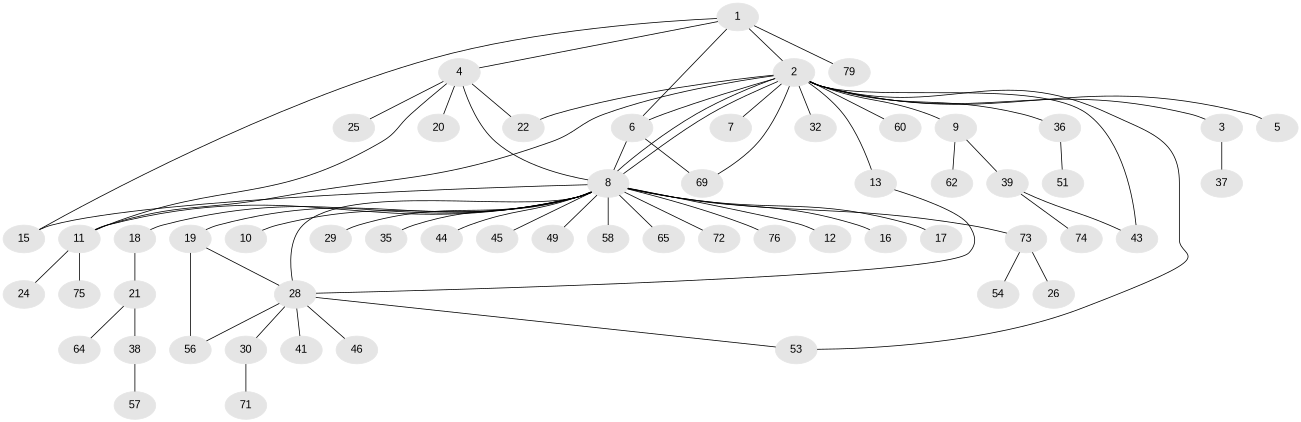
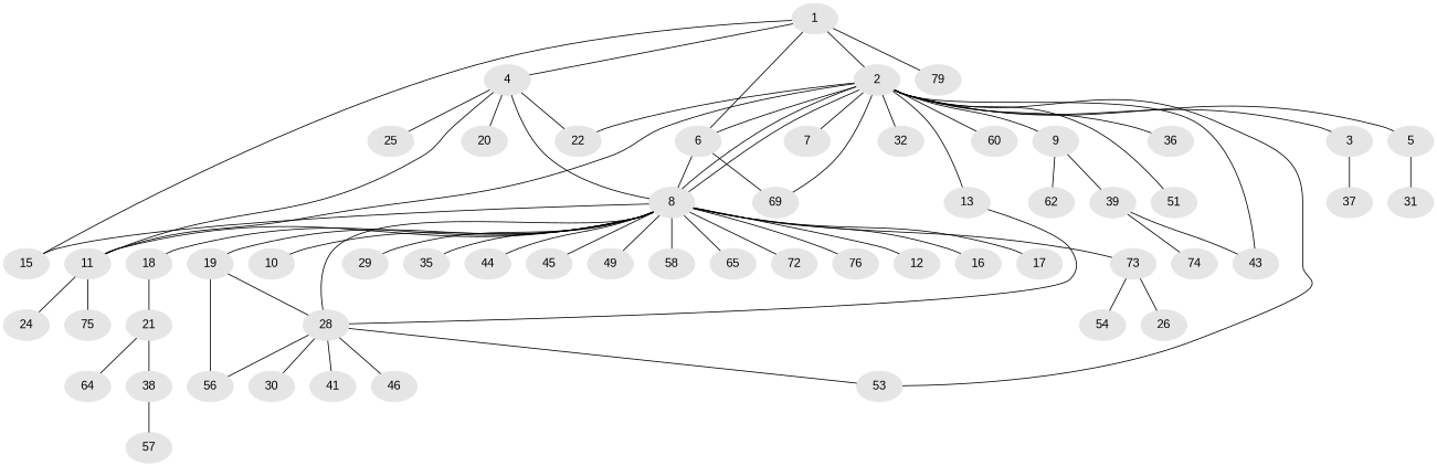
  graph {
    fontname="Liberation Sans"
    node [color=gray90 fontname="Liberation Sans" style=filled]
    edge [fontname="Liberation Sans"]
    1 [super="+78"]
    2 [super="+14"]
    4 [super="+80"]
    6 [super="+63"]
    15 [super="+73"]
    79
    3 [super="+68"]
    5 [super="+27"]
    7
    8 [super="+34"]
    9 [super="+42"]
    11 [super="+66"]
    13
    22 [super="+40"]
    32
    36
    43
    51
    53
    60 [super="+67"]
    69
    20
    25
    37
+   31 [super="+33"]
    10
    12
    16
    17
    18
    19 [super="+47"]
    n32 [label=73 super="+77"]
    28 [super="+59"]
    29
    35
    44
    45 [super="+48"]
    49
    58
    65
    72
    76
    39 [super="+52"]
    62
    24
    75
    30 [super="+61"]
-   71
    21 [super="+55"]
    56 [super="+70"]
    26
    54
    41
    46
    74
    38 [super="+50"]
    64
    57
    1 -- 2 [weight=2]
    1 -- 4
    1 -- 6
    1 -- 15
    1 -- 79
    2 -- 6
    2 -- 3
    2 -- 5
    2 -- 7
    2 -- 8
    2 -- 8
    2 -- 9
    2 -- 11
    2 -- 13
    2 -- 22
    2 -- 32
    2 -- 36
    2 -- 43
-   36 -- 51
+   2 -- 51
    2 -- 53
    2 -- 60
    2 -- 69
    4 -- 8
    4 -- 11
    4 -- 22
    4 -- 20
    4 -- 25
    6 -- 8
    6 -- 69
    3 -- 37
+   5 -- 31
    8 -- 15
    8 -- 11
    8 -- 10
    8 -- 12
    8 -- 16
    8 -- 17
    8 -- 18
    8 -- 19
    8 -- n32
    8 -- 28
    8 -- 29
    8 -- 35
    8 -- 44
    8 -- 45
    8 -- 49
    8 -- 58
    8 -- 65
    8 -- 72
    8 -- 76
    9 -- 39
    9 -- 62
    11 -- 24
    11 -- 75
    13 -- 28
    18 -- 21
    19 -- 28
    19 -- 56
    n32 -- 26
    n32 -- 54
    28 -- 53
    28 -- 30
    28 -- 56
    28 -- 41
    28 -- 46
    39 -- 43
    39 -- 74
-   30 -- 71
    21 -- 38
    21 -- 64
    38 -- 57
  }
